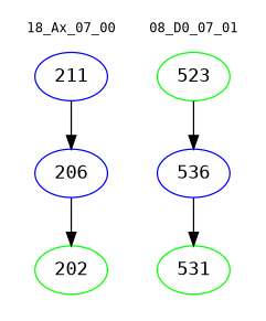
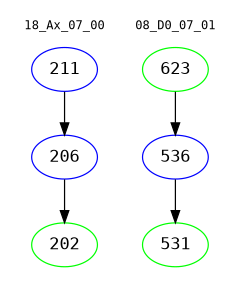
  digraph {
    fontname="DejaVu Sans Mono"
    node [color=blue fontname="DejaVu Sans Mono"]
    edge [color=black fontname="DejaVu Sans Mono"]
    n1 [label=211]
    n2 [label=206]
    n3 [color=green label=202]
-   n4 [color=green label=523]
+   n4 [color=green label=623]
    n5 [label=536]
    n6 [color=green label=531]
    subgraph cluster_1 {
      color=white
      fontsize=10
      label="18_Ax_07_00"
      n1
      n2
      n3
    }
    subgraph cluster_2 {
      color=white
      fontsize=10
      label="08_D0_07_01"
      n4
      n5
      n6
    }
    n1 -> n2
    n2 -> n3
    n4 -> n5
    n5 -> n6
  }
